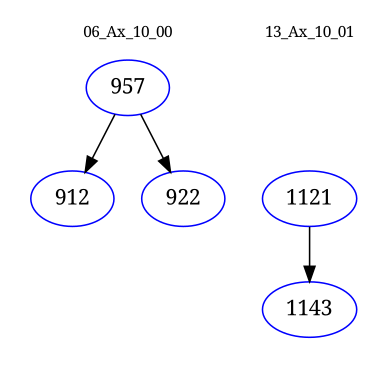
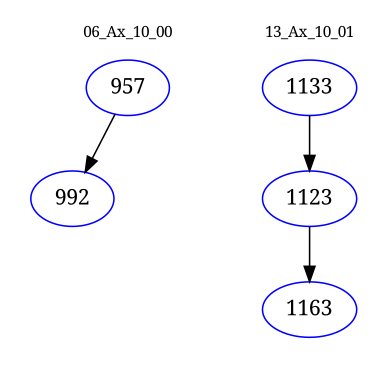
  digraph {
    fontname="Noto Serif"
    node [color=blue fontname="Noto Serif"]
    edge [color=black fontname="Noto Serif"]
    n1 [label=957]
-   n2 [label=912]
-   n3 [label=922]
-   n5 [label=1121]
-   n6 [label=1143]
+   n2 [label=992]
+   n4 [label=1133]
+   n5 [label=1123]
+   n6 [label=1163]
    subgraph cluster_1 {
      color=white
      fontsize=10
      label="06_Ax_10_00"
      n1
      n2
-     n3
    }
    subgraph cluster_2 {
      color=white
      fontsize=10
      label="13_Ax_10_01"
+     n4
      n5
      n6
    }
    n1 -> n2
-   n1 -> n3
+   n4 -> n5
    n5 -> n6
  }
